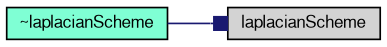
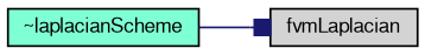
  digraph {
    rankdir=LR
    node [color=black fontname=FreeSans fontsize=10 shape=record style=filled]
    n1 [fillcolor=aquamarine fontcolor=black height=0.2 label="~laplacianScheme" width=0.4]
-   n2 [height=0.2 label=laplacianScheme width=0.4 fillcolor=lightgrey]
+   n2 [height=0.2 label=fvmLaplacian width=0.4 fillcolor=lightgrey]
    n1 -> n2 [color=midnightblue fontname=FreeSans fontsize=10 labelfontname=FreeSans labelfontsize=10 style=solid arrowhead=box]
  }
